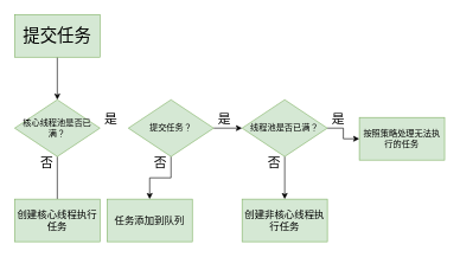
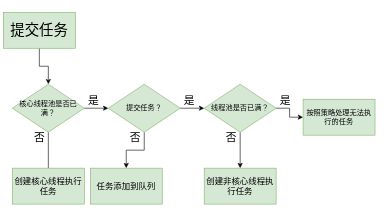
  <mxCell id="0" />
  <mxCell id="1" parent="0" />
  <mxCell id="2" style="edgeStyle=orthogonalEdgeStyle;rounded=0;orthogonalLoop=1;jettySize=auto;html=1;entryX=0.5;entryY=0;entryDx=0;entryDy=0;" edge="1" parent="1" source="3" target="6"><mxGeometry relative="1" as="geometry" /></mxCell>
- <mxCell id="3" value="&lt;font style=&quot;font-size: 24px&quot; face=&quot;楷体-简&quot;&gt;提交任务&lt;/font&gt;" style="rounded=0;whiteSpace=wrap;html=1;fillColor=#d5e8d4;strokeColor=#82b366;" vertex="1" parent="1"><mxGeometry x="20" y="20" width="120" height="60" as="geometry" /></mxCell>
+ <mxCell id="3" value="&lt;font style=&quot;font-size: 24px&quot; face=&quot;楷体-简&quot;&gt;提交任务&lt;/font&gt;" style="rounded=0;whiteSpace=wrap;html=1;fillColor=#d5e8d4;strokeColor=#82b366;" vertex="1" parent="1"><mxGeometry x="5" y="20" width="120" height="60" as="geometry" /></mxCell>
+ <mxCell id="4" style="edgeStyle=orthogonalEdgeStyle;rounded=0;orthogonalLoop=1;jettySize=auto;html=1;" edge="1" parent="1" source="6" target="9"><mxGeometry relative="1" as="geometry" /></mxCell>
  <mxCell id="5" style="edgeStyle=orthogonalEdgeStyle;rounded=0;orthogonalLoop=1;jettySize=auto;html=1;entryX=0.5;entryY=0;entryDx=0;entryDy=0;endArrow=none;" edge="1" parent="1" source="6" target="14"><mxGeometry relative="1" as="geometry" /></mxCell>
  <mxCell id="6" value="核心线程池是否已满？" style="rhombus;whiteSpace=wrap;html=1;fillColor=#d5e8d4;strokeColor=#82b366;" vertex="1" parent="1"><mxGeometry x="20" y="140" width="120" height="80" as="geometry" /></mxCell>
  <mxCell id="7" style="edgeStyle=orthogonalEdgeStyle;rounded=0;orthogonalLoop=1;jettySize=auto;html=1;entryX=0.5;entryY=0;entryDx=0;entryDy=0;" edge="1" parent="1" source="9" target="15"><mxGeometry relative="1" as="geometry" /></mxCell>
  <mxCell id="8" style="edgeStyle=orthogonalEdgeStyle;rounded=0;orthogonalLoop=1;jettySize=auto;html=1;entryX=0;entryY=0.5;entryDx=0;entryDy=0;" edge="1" parent="1" source="9" target="12"><mxGeometry relative="1" as="geometry" /></mxCell>
  <mxCell id="9" value="提交任务？" style="rhombus;whiteSpace=wrap;html=1;fillColor=#d5e8d4;strokeColor=#82b366;" vertex="1" parent="1"><mxGeometry x="180" y="140" width="120" height="80" as="geometry" /></mxCell>
  <mxCell id="10" style="edgeStyle=orthogonalEdgeStyle;rounded=0;orthogonalLoop=1;jettySize=auto;html=1;entryX=0.5;entryY=0;entryDx=0;entryDy=0;" edge="1" parent="1" source="12" target="16"><mxGeometry relative="1" as="geometry" /></mxCell>
  <mxCell id="11" style="edgeStyle=orthogonalEdgeStyle;rounded=0;orthogonalLoop=1;jettySize=auto;html=1;" edge="1" parent="1" source="12" target="13"><mxGeometry relative="1" as="geometry" /></mxCell>
  <mxCell id="12" value="线程池是否已满？" style="rhombus;whiteSpace=wrap;html=1;fillColor=#d5e8d4;strokeColor=#82b366;" vertex="1" parent="1"><mxGeometry x="340" y="140" width="120" height="80" as="geometry" /></mxCell>
  <mxCell id="13" value="按照策略处理无法执行的任务" style="rounded=0;whiteSpace=wrap;html=1;fillColor=#d5e8d4;strokeColor=#82b366;" vertex="1" parent="1"><mxGeometry x="505" y="165" width="120" height="60" as="geometry" /></mxCell>
  <mxCell id="14" value="&lt;font style=&quot;font-size: 14px&quot;&gt;创建核心线程执行任务&lt;/font&gt;" style="rounded=0;whiteSpace=wrap;html=1;fillColor=#d5e8d4;strokeColor=#82b366;" vertex="1" parent="1"><mxGeometry x="20" y="280" width="120" height="60" as="geometry" /></mxCell>
  <mxCell id="15" value="&lt;span style=&quot;font-size: 14px&quot;&gt;任务添加到队列&lt;/span&gt;" style="rounded=0;whiteSpace=wrap;html=1;fillColor=#d5e8d4;strokeColor=#82b366;" vertex="1" parent="1"><mxGeometry x="150" y="280" width="120" height="60" as="geometry" /></mxCell>
  <mxCell id="16" value="&lt;span style=&quot;font-size: 14px&quot;&gt;创建非核心线程执行任务&lt;/span&gt;" style="rounded=0;whiteSpace=wrap;html=1;fillColor=#d5e8d4;strokeColor=#82b366;" vertex="1" parent="1"><mxGeometry x="340" y="280" width="120" height="60" as="geometry" /></mxCell>
  <mxCell id="17" value="&lt;font style=&quot;font-size: 18px&quot;&gt;是&lt;/font&gt;" style="text;html=1;align=center;verticalAlign=middle;resizable=0;points=[];autosize=1;" vertex="1" parent="1"><mxGeometry x="140" y="158" width="30" height="20" as="geometry" /></mxCell>
  <mxCell id="18" value="&lt;font style=&quot;font-size: 18px&quot;&gt;是&lt;/font&gt;" style="text;html=1;align=center;verticalAlign=middle;resizable=0;points=[];autosize=1;" vertex="1" parent="1"><mxGeometry x="300" y="158" width="30" height="20" as="geometry" /></mxCell>
  <mxCell id="19" value="&lt;font style=&quot;font-size: 18px&quot;&gt;是&lt;/font&gt;" style="text;html=1;align=center;verticalAlign=middle;resizable=0;points=[];autosize=1;" vertex="1" parent="1"><mxGeometry x="460" y="158" width="30" height="20" as="geometry" /></mxCell>
  <mxCell id="20" value="&lt;font style=&quot;font-size: 18px&quot;&gt;否&lt;/font&gt;" style="text;html=1;align=center;verticalAlign=middle;resizable=0;points=[];autosize=1;" vertex="1" parent="1"><mxGeometry x="50" y="220" width="30" height="20" as="geometry" /></mxCell>
  <mxCell id="21" value="&lt;font style=&quot;font-size: 18px&quot;&gt;否&lt;/font&gt;" style="text;html=1;align=center;verticalAlign=middle;resizable=0;points=[];autosize=1;" vertex="1" parent="1"><mxGeometry x="210" y="220" width="30" height="20" as="geometry" /></mxCell>
  <mxCell id="22" value="&lt;font style=&quot;font-size: 18px&quot;&gt;否&lt;/font&gt;" style="text;html=1;align=center;verticalAlign=middle;resizable=0;points=[];autosize=1;" vertex="1" parent="1"><mxGeometry x="370" y="220" width="30" height="20" as="geometry" /></mxCell>
